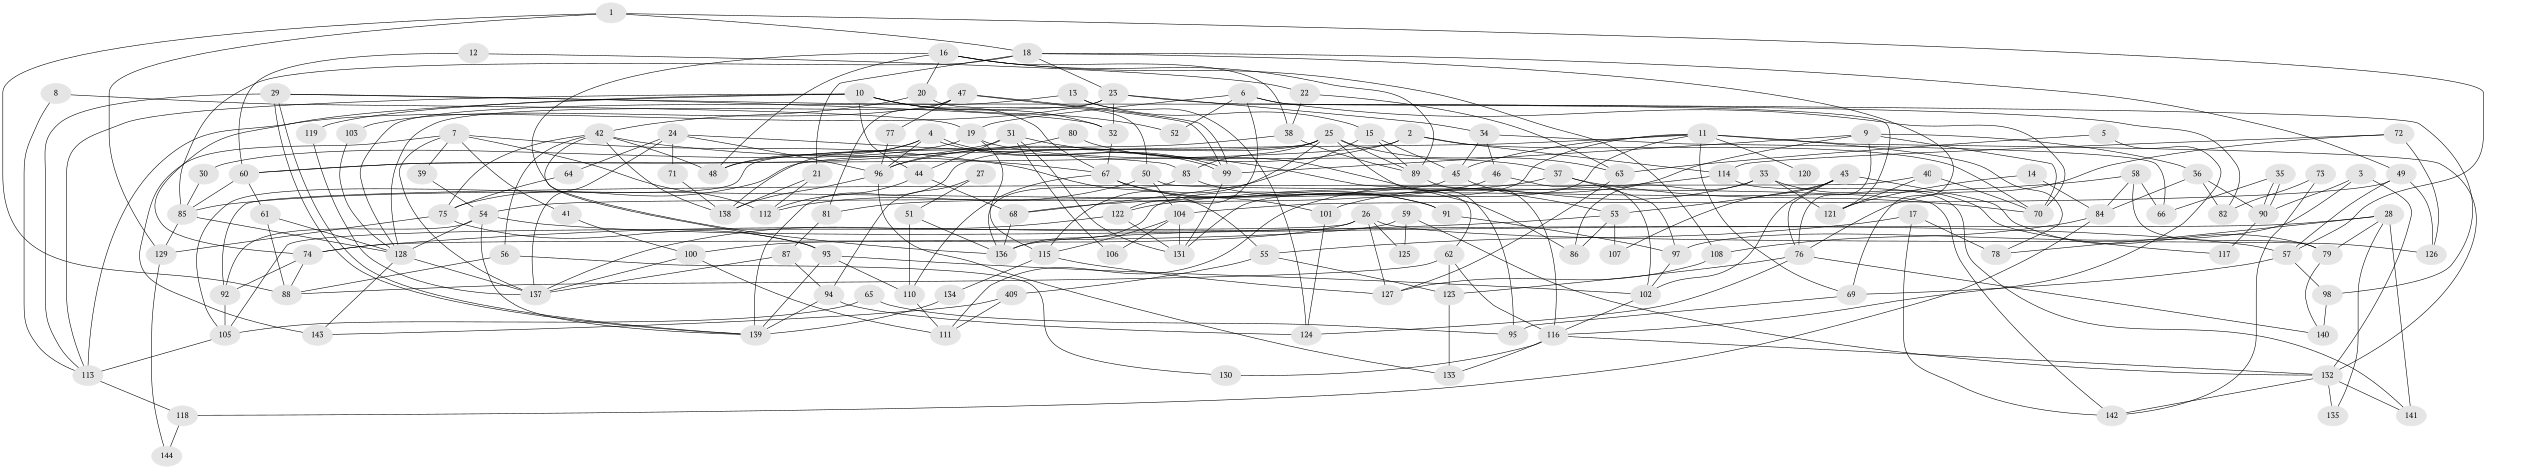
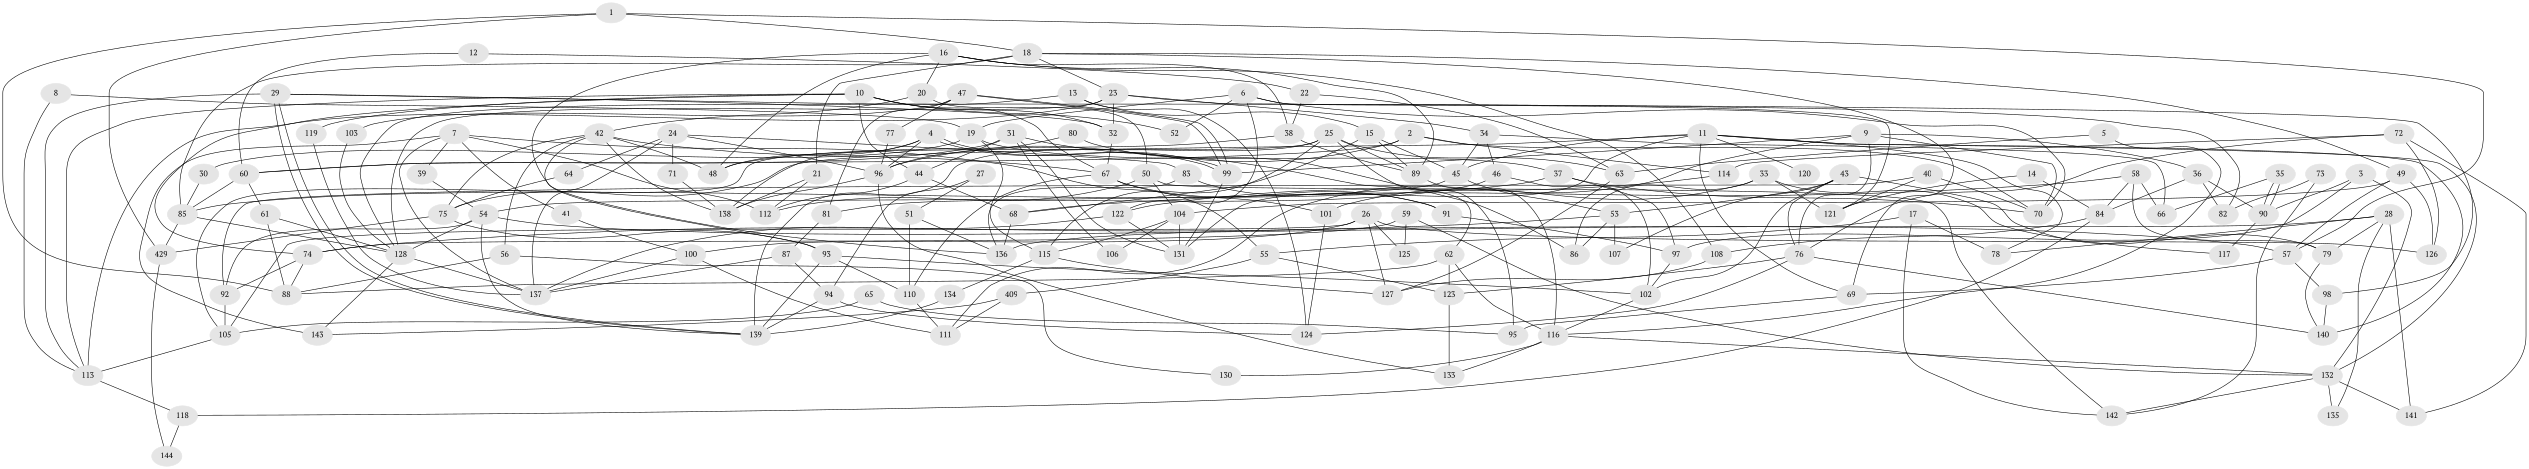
  graph {
    fontname="PT Serif"
    node [color=gray90 fontname="PT Serif" style=filled]
    edge [fontname="PT Serif"]
    1
    18
    57
    88
-   129
+   129 [label=429]
    69
    21
    23
    49
    85
    98
    144
    2
    60
    70
    96
    114
    61
    138
    133
    122
    141
    3
    90
    97
    132
    117
    102
    142
    135
    4
    48
    99
    131
    5
    63
    116
    127
    130
    6
    19
    52
    121
    30
    37
    115
    137
    7
    39
    41
    55
    112
    143
    54
    100
    n56 [label=409]
    123
    8
    113
    118
    9
    36
    76
    111
    84
    82
    140
    124
    10
    32
    44
    67
    74
    119
    68
    101
    110
    91
    92
    11
    45
    75
    78
    120
    53
    95
    93
    12
    22
    38
    13
    15
    128
    89
    14
    108
    136
    16
    20
    42
    50
    17
    34
    126
    104
    134
    56
    66
    46
    24
    64
    71
    83
    25
    105
    139
    26
    125
    27
    51
    94
    28
    79
    29
    31
    62
    106
    33
    86
    81
    35
    40
    43
    107
    87
    47
    77
    103
    58
    59
    65
    72
    73
    80
    1 -- 18
    1 -- 57
    1 -- 88
    1 -- 129
    18 -- 69
    18 -- 21
    18 -- 23
    18 -- 49
    18 -- 85
    57 -- 69
    57 -- 98
    129 -- 144
    69 -- 95
    21 -- 138
    21 -- 112
    23 -- 98
    23 -- 113
    23 -- 32
    23 -- 128
    23 -- 34
    49 -- 57
    49 -- 126
    49 -- 104
    85 -- 129
    85 -- 128
    98 -- 140
    2 -- 60
    2 -- 70
    2 -- 96
    2 -- 114
    60 -- 85
    60 -- 61
    96 -- 138
    96 -- 133
    114 -- 122
-   114 -- 141
+   72 -- 141
    61 -- 88
    61 -- 128
    122 -- 131
    122 -- 137
    3 -- 90
    3 -- 97
    3 -- 132
    90 -- 117
    97 -- 102
    132 -- 141
    132 -- 142
    132 -- 135
    102 -- 116
    4 -- 96
    4 -- 138
    4 -- 48
    4 -- 99
    4 -- 99
    99 -- 131
    5 -- 63
    5 -- 116
    63 -- 127
    116 -- 133
    116 -- 132
    116 -- 130
    6 -- 70
    6 -- 122
    6 -- 19
    6 -- 52
    6 -- 121
    19 -- 30
    19 -- 37
    19 -- 115
    30 -- 85
    37 -- 85
    37 -- 70
    37 -- 97
    115 -- 127
    115 -- 134
    7 -- 137
    7 -- 39
    7 -- 41
    7 -- 55
    7 -- 112
    7 -- 143
    39 -- 54
    41 -- 100
    55 -- n56
    55 -- 123
    54 -- 57
    54 -- 92
    54 -- 128
    54 -- 139
    100 -- 137
    100 -- 111
    n56 -- 143
    n56 -- 111
    123 -- 133
    8 -- 19
    8 -- 113
    113 -- 118
    118 -- 144
    9 -- 70
    9 -- 99
    9 -- 36
    9 -- 76
    9 -- 111
    36 -- 90
    36 -- 84
    36 -- 82
    76 -- 123
    76 -- 140
    76 -- 124
    84 -- 118
    84 -- 108
    10 -- 52
    10 -- 113
    10 -- 32
    10 -- 44
    10 -- 67
    10 -- 74
    10 -- 119
    32 -- 67
    44 -- 112
    44 -- 68
    67 -- 101
    67 -- 110
    67 -- 91
    74 -- 88
    74 -- 92
    119 -- 137
    68 -- 136
    101 -- 124
    110 -- 111
    91 -- 97
    92 -- 105
    11 -- 69
    11 -- 132
    11 -- 131
-   11 -- 136
+   11 -- 140
    11 -- 45
    11 -- 75
    11 -- 78
    11 -- 120
    45 -- 54
    45 -- 53
    75 -- 129
    75 -- 93
    53 -- 74
    53 -- 86
    53 -- 107
    93 -- 102
    93 -- 110
    93 -- 139
    12 -- 60
    12 -- 22
    22 -- 63
    22 -- 38
    38 -- 48
    38 -- 89
    13 -- 124
    13 -- 15
    13 -- 128
    15 -- 68
    15 -- 45
    15 -- 89
    128 -- 137
    128 -- 143
    89 -- 116
    14 -- 121
    14 -- 84
    108 -- 127
    16 -- 48
    16 -- 38
    16 -- 89
    16 -- 108
    16 -- 136
    16 -- 20
    20 -- 42
    20 -- 50
    42 -- 138
    42 -- 48
    42 -- 67
    42 -- 75
    42 -- 93
    42 -- 56
    50 -- 142
    50 -- 112
    50 -- 104
    17 -- 142
    17 -- 55
    17 -- 78
    34 -- 45
    34 -- 66
    34 -- 46
    104 -- 131
    104 -- 115
    104 -- 106
    134 -- 139
    56 -- 88
    56 -- 130
    46 -- 102
    46 -- 81
    24 -- 96
    24 -- 137
    24 -- 64
    24 -- 71
    24 -- 83
    64 -- 75
    71 -- 138
    83 -- 91
    83 -- 136
    25 -- 63
    25 -- 115
    25 -- 95
    25 -- 89
-   25 -- 83
    25 -- 105
    25 -- 139
    105 -- 113
    26 -- 127
    26 -- 100
    26 -- 126
    26 -- 105
    26 -- 125
    27 -- 51
    27 -- 94
    51 -- 110
    51 -- 136
    94 -- 124
    94 -- 139
    28 -- 141
    28 -- 135
    28 -- 78
    28 -- 136
    28 -- 79
    79 -- 140
    29 -- 113
    29 -- 82
    29 -- 32
    29 -- 139
    29 -- 139
    31 -- 60
    31 -- 131
    31 -- 44
    31 -- 62
    31 -- 106
    62 -- 88
    62 -- 116
    62 -- 123
    33 -- 117
    33 -- 121
    33 -- 101
    33 -- 86
    81 -- 87
    35 -- 90
    35 -- 90
    35 -- 66
    40 -- 70
    40 -- 121
    40 -- 92
    43 -- 102
    43 -- 76
    43 -- 53
    43 -- 79
    43 -- 107
    87 -- 137
    87 -- 94
    47 -- 99
    47 -- 99
    47 -- 81
    47 -- 77
    47 -- 103
    77 -- 96
    103 -- 128
    58 -- 84
    58 -- 68
    58 -- 66
    58 -- 79
    59 -- 132
    59 -- 74
    59 -- 125
    65 -- 95
    65 -- 105
    72 -- 114
    72 -- 76
    72 -- 126
    73 -- 142
    73 -- 82
    80 -- 96
    80 -- 86
  }
